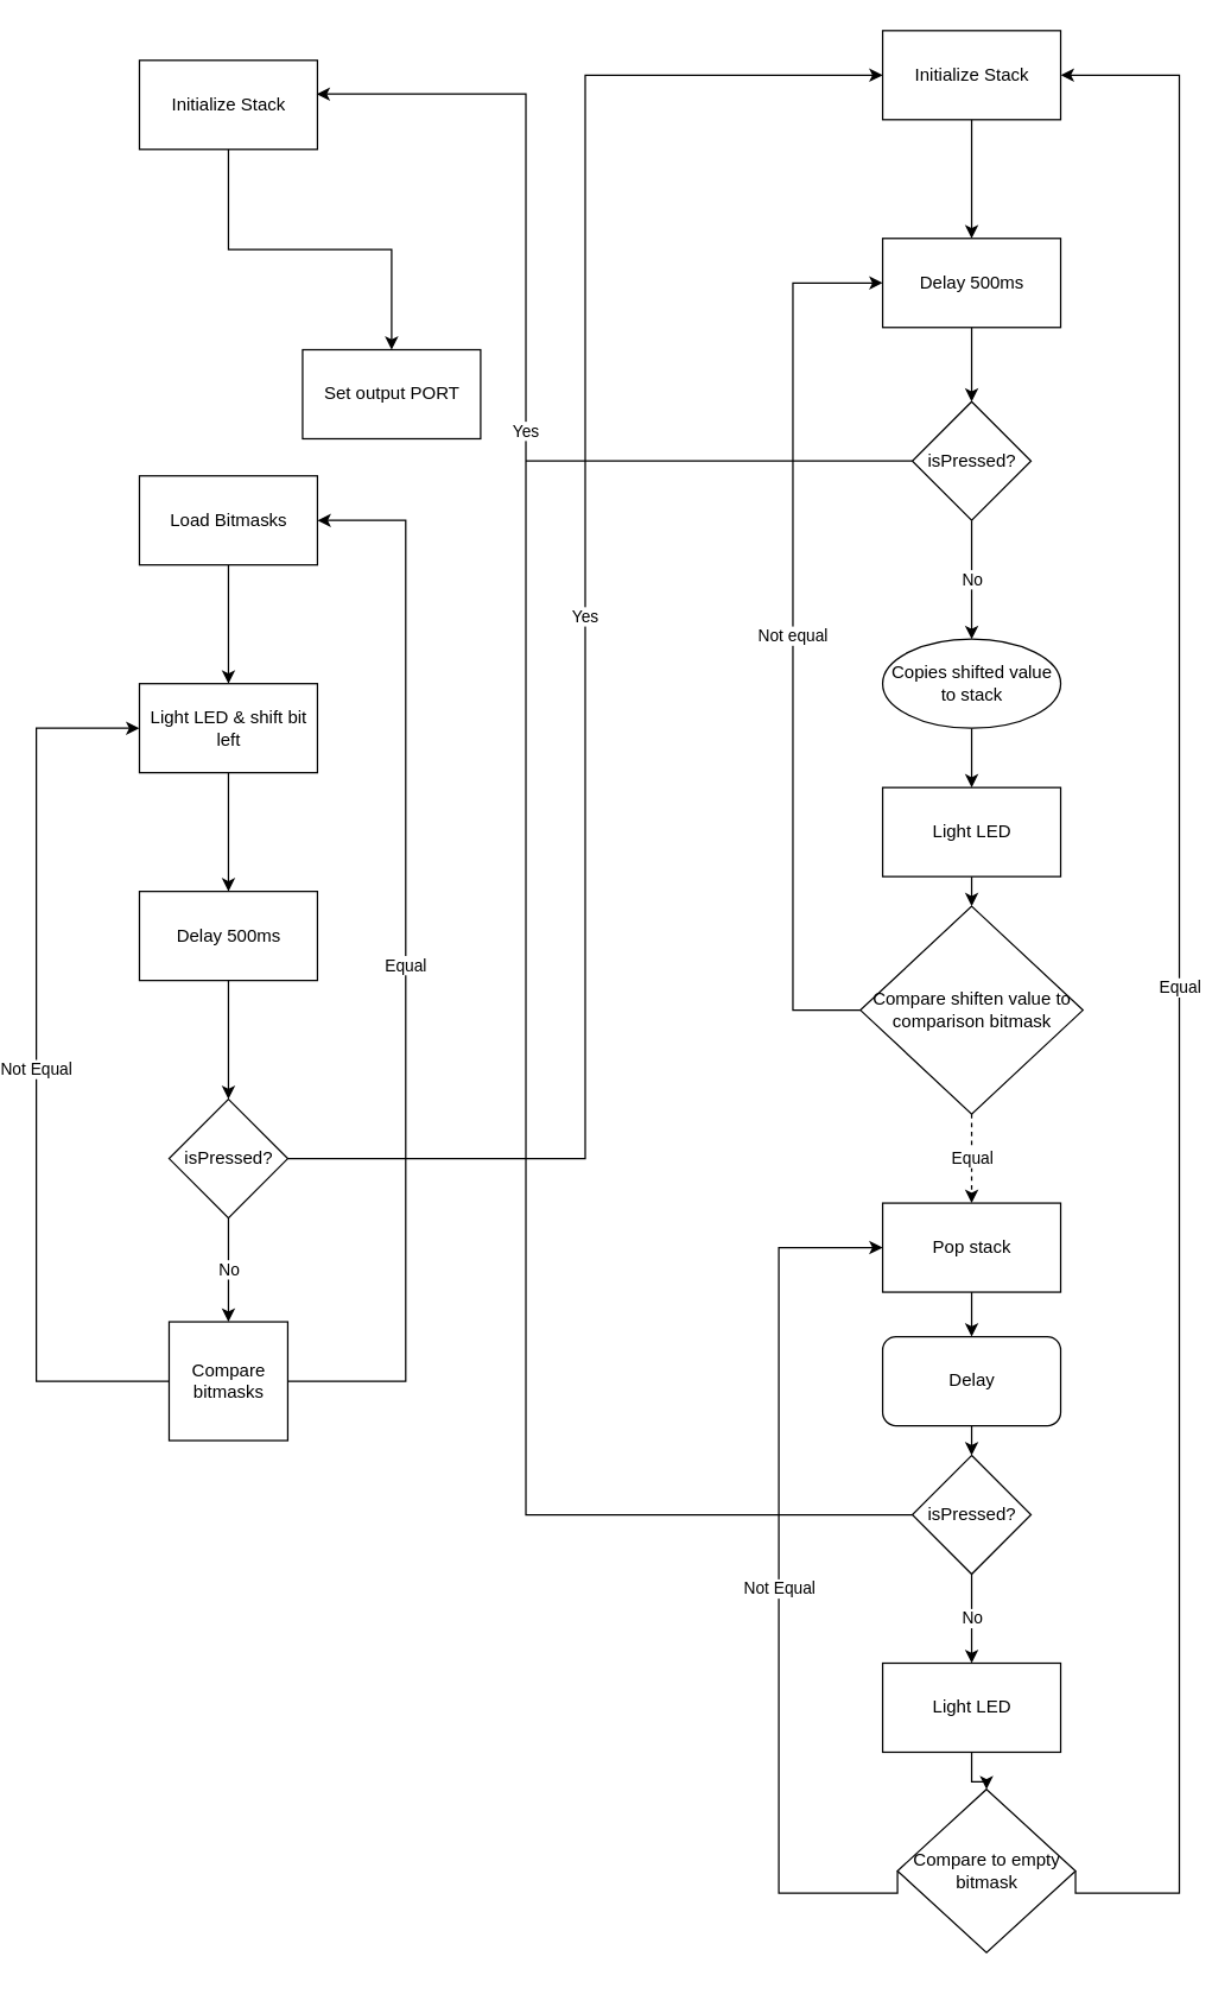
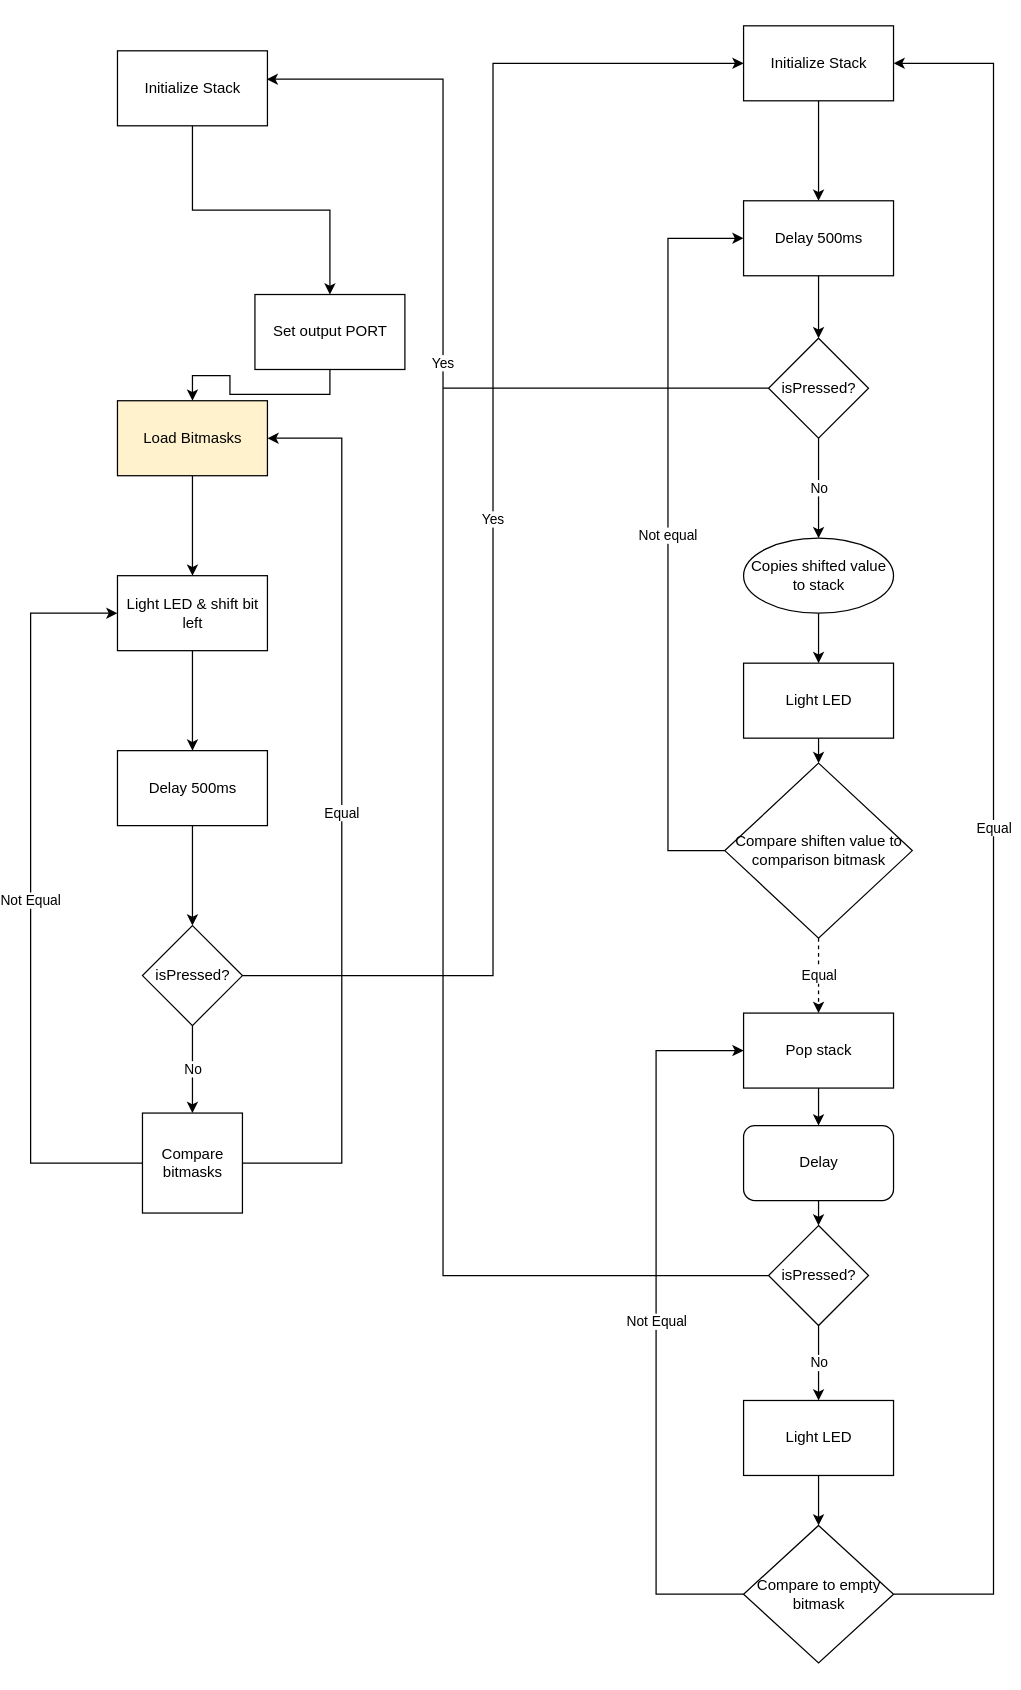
  <mxCell id="0" />
  <mxCell id="1" parent="0" />
  <mxCell id="2" value="" style="edgeStyle=orthogonalEdgeStyle;rounded=0;orthogonalLoop=1;jettySize=auto;html=1;" edge="1" parent="1" source="3" target="5"><mxGeometry relative="1" as="geometry" /></mxCell>
  <mxCell id="3" value="Initialize Stack" style="rounded=0;whiteSpace=wrap;html=1;" vertex="1" parent="1"><mxGeometry x="89.5" y="40" width="120" height="60" as="geometry" /></mxCell>
+ <mxCell id="4" value="" style="edgeStyle=orthogonalEdgeStyle;rounded=0;orthogonalLoop=1;jettySize=auto;html=1;" edge="1" parent="1" source="5" target="7"><mxGeometry relative="1" as="geometry" /></mxCell>
  <mxCell id="5" value="Set output PORT" style="rounded=0;whiteSpace=wrap;html=1;" vertex="1" parent="1"><mxGeometry x="199.5" y="235" width="120" height="60" as="geometry" /></mxCell>
  <mxCell id="6" value="" style="edgeStyle=orthogonalEdgeStyle;rounded=0;orthogonalLoop=1;jettySize=auto;html=1;" edge="1" parent="1" source="7" target="9"><mxGeometry relative="1" as="geometry" /></mxCell>
- <mxCell id="7" value="Load Bitmasks" style="rounded=0;whiteSpace=wrap;html=1;" vertex="1" parent="1"><mxGeometry x="89.5" y="320" width="120" height="60" as="geometry" /></mxCell>
+ <mxCell id="7" value="Load Bitmasks" style="rounded=0;whiteSpace=wrap;html=1;fillColor=#fff2cc;" vertex="1" parent="1"><mxGeometry x="89.5" y="320" width="120" height="60" as="geometry" /></mxCell>
  <mxCell id="8" value="" style="edgeStyle=orthogonalEdgeStyle;rounded=0;orthogonalLoop=1;jettySize=auto;html=1;" edge="1" parent="1" source="9" target="11"><mxGeometry relative="1" as="geometry" /></mxCell>
  <mxCell id="9" value="Light LED &amp;amp; shift bit left" style="rounded=0;whiteSpace=wrap;html=1;" vertex="1" parent="1"><mxGeometry x="89.5" y="460" width="120" height="60" as="geometry" /></mxCell>
  <mxCell id="10" value="" style="edgeStyle=orthogonalEdgeStyle;rounded=0;orthogonalLoop=1;jettySize=auto;html=1;" edge="1" parent="1" source="11"><mxGeometry relative="1" as="geometry"><mxPoint x="149.5" y="740" as="targetPoint" /></mxGeometry></mxCell>
  <mxCell id="11" value="Delay 500ms" style="rounded=0;whiteSpace=wrap;html=1;" vertex="1" parent="1"><mxGeometry x="89.5" y="600" width="120" height="60" as="geometry" /></mxCell>
  <mxCell id="12" value="Equal" style="edgeStyle=orthogonalEdgeStyle;rounded=0;orthogonalLoop=1;jettySize=auto;html=1;exitX=1;exitY=0.5;exitDx=0;exitDy=0;entryX=1;entryY=0.5;entryDx=0;entryDy=0;" edge="1" parent="1" source="14" target="7"><mxGeometry relative="1" as="geometry"><mxPoint x="279.5" y="340" as="targetPoint" /><Array as="points"><mxPoint x="269" y="930" /><mxPoint x="269" y="350" /></Array></mxGeometry></mxCell>
  <mxCell id="13" value="Not Equal" style="edgeStyle=orthogonalEdgeStyle;rounded=0;orthogonalLoop=1;jettySize=auto;html=1;exitX=0;exitY=0.5;exitDx=0;exitDy=0;entryX=0;entryY=0.5;entryDx=0;entryDy=0;" edge="1" parent="1" source="14" target="9"><mxGeometry relative="1" as="geometry"><Array as="points"><mxPoint x="20" y="930" /><mxPoint x="20" y="490" /></Array></mxGeometry></mxCell>
  <mxCell id="14" value="Compare&lt;br&gt;bitmasks" style="whiteSpace=wrap;html=1;rounded=0;" vertex="1" parent="1"><mxGeometry x="109.5" y="890" width="80" height="80" as="geometry" /></mxCell>
  <mxCell id="15" value="" style="edgeStyle=orthogonalEdgeStyle;rounded=0;orthogonalLoop=1;jettySize=auto;html=1;" edge="1" parent="1" source="16" target="18"><mxGeometry relative="1" as="geometry" /></mxCell>
  <mxCell id="16" value="Initialize Stack" style="rounded=0;whiteSpace=wrap;html=1;" vertex="1" parent="1"><mxGeometry x="590.5" y="20" width="120" height="60" as="geometry" /></mxCell>
  <mxCell id="17" style="edgeStyle=orthogonalEdgeStyle;rounded=0;orthogonalLoop=1;jettySize=auto;html=1;exitX=0.5;exitY=1;exitDx=0;exitDy=0;entryX=0.5;entryY=0;entryDx=0;entryDy=0;" edge="1" parent="1" source="18" target="43"><mxGeometry relative="1" as="geometry" /></mxCell>
  <mxCell id="18" value="Delay 500ms" style="rounded=0;whiteSpace=wrap;html=1;" vertex="1" parent="1"><mxGeometry x="590.5" y="160" width="120" height="60" as="geometry" /></mxCell>
  <mxCell id="19" value="" style="edgeStyle=orthogonalEdgeStyle;rounded=0;orthogonalLoop=1;jettySize=auto;html=1;" edge="1" parent="1" source="20" target="22"><mxGeometry relative="1" as="geometry" /></mxCell>
  <mxCell id="20" value="Copies shifted value to stack" style="ellipse;whiteSpace=wrap;html=1;" vertex="1" parent="1"><mxGeometry x="590.5" y="430" width="120" height="60" as="geometry" /></mxCell>
  <mxCell id="21" style="edgeStyle=orthogonalEdgeStyle;rounded=0;orthogonalLoop=1;jettySize=auto;html=1;exitX=0.5;exitY=1;exitDx=0;exitDy=0;entryX=0.5;entryY=0;entryDx=0;entryDy=0;" edge="1" parent="1" source="22" target="25"><mxGeometry relative="1" as="geometry" /></mxCell>
  <mxCell id="22" value="Light LED" style="rounded=0;whiteSpace=wrap;html=1;" vertex="1" parent="1"><mxGeometry x="590.5" y="530" width="120" height="60" as="geometry" /></mxCell>
  <mxCell id="23" value="Not equal" style="edgeStyle=orthogonalEdgeStyle;rounded=0;orthogonalLoop=1;jettySize=auto;html=1;exitX=0;exitY=0.5;exitDx=0;exitDy=0;entryX=0;entryY=0.5;entryDx=0;entryDy=0;" edge="1" parent="1" source="25" target="18"><mxGeometry relative="1" as="geometry"><Array as="points"><mxPoint x="530" y="680" /><mxPoint x="530" y="190" /></Array></mxGeometry></mxCell>
  <mxCell id="24" value="Equal" style="edgeStyle=orthogonalEdgeStyle;rounded=0;orthogonalLoop=1;jettySize=auto;html=1;entryX=0.5;entryY=0;entryDx=0;entryDy=0;dashed=1;" edge="1" parent="1" source="25" target="27"><mxGeometry relative="1" as="geometry"><mxPoint x="650.5" y="773.5" as="targetPoint" /></mxGeometry></mxCell>
  <mxCell id="25" value="Compare shiften value to comparison bitmask" style="rhombus;whiteSpace=wrap;html=1;" vertex="1" parent="1"><mxGeometry x="575.5" y="610" width="150" height="140" as="geometry" /></mxCell>
  <mxCell id="26" value="" style="edgeStyle=orthogonalEdgeStyle;rounded=0;orthogonalLoop=1;jettySize=auto;html=1;" edge="1" parent="1" source="27" target="29"><mxGeometry relative="1" as="geometry" /></mxCell>
  <mxCell id="27" value="Pop stack" style="rounded=0;whiteSpace=wrap;html=1;" vertex="1" parent="1"><mxGeometry x="590.5" y="810" width="120" height="60" as="geometry" /></mxCell>
  <mxCell id="28" style="edgeStyle=orthogonalEdgeStyle;rounded=0;orthogonalLoop=1;jettySize=auto;html=1;exitX=0.5;exitY=1;exitDx=0;exitDy=0;entryX=0.5;entryY=0;entryDx=0;entryDy=0;" edge="1" parent="1" source="29" target="40"><mxGeometry relative="1" as="geometry" /></mxCell>
  <mxCell id="29" value="Delay" style="whiteSpace=wrap;html=1;rounded=1;" vertex="1" parent="1"><mxGeometry x="590.5" y="900" width="120" height="60" as="geometry" /></mxCell>
  <mxCell id="30" value="" style="edgeStyle=orthogonalEdgeStyle;rounded=0;orthogonalLoop=1;jettySize=auto;html=1;entryX=0.5;entryY=0;entryDx=0;entryDy=0;" edge="1" parent="1" source="31" target="34"><mxGeometry relative="1" as="geometry"><mxPoint x="650.5" y="1230" as="targetPoint" /></mxGeometry></mxCell>
  <mxCell id="31" value="Light LED" style="rounded=0;whiteSpace=wrap;html=1;" vertex="1" parent="1"><mxGeometry x="590.5" y="1120" width="120" height="60" as="geometry" /></mxCell>
  <mxCell id="32" value="Equal" style="edgeStyle=orthogonalEdgeStyle;rounded=0;orthogonalLoop=1;jettySize=auto;html=1;exitX=1;exitY=0.5;exitDx=0;exitDy=0;entryX=1;entryY=0.5;entryDx=0;entryDy=0;" edge="1" parent="1" source="34" target="16"><mxGeometry relative="1" as="geometry"><Array as="points"><mxPoint x="790.5" y="1275" /><mxPoint x="790.5" y="50" /></Array></mxGeometry></mxCell>
  <mxCell id="33" value="Not Equal" style="edgeStyle=orthogonalEdgeStyle;rounded=0;orthogonalLoop=1;jettySize=auto;html=1;exitX=0;exitY=0.5;exitDx=0;exitDy=0;entryX=0;entryY=0.5;entryDx=0;entryDy=0;" edge="1" parent="1" source="34" target="27"><mxGeometry relative="1" as="geometry"><Array as="points"><mxPoint x="520.5" y="1275" /><mxPoint x="520.5" y="840" /></Array></mxGeometry></mxCell>
- <mxCell id="34" value="Compare to empty&lt;br&gt;bitmask" style="rhombus;whiteSpace=wrap;html=1;" vertex="1" parent="1"><mxGeometry x="600.5" y="1205" width="120" height="110" as="geometry" /></mxCell>
+ <mxCell id="34" value="Compare to empty&lt;br&gt;bitmask" style="rhombus;whiteSpace=wrap;html=1;" vertex="1" parent="1"><mxGeometry x="590.5" y="1220" width="120" height="110" as="geometry" /></mxCell>
  <mxCell id="35" value="No" style="edgeStyle=orthogonalEdgeStyle;rounded=0;orthogonalLoop=1;jettySize=auto;html=1;exitX=0.5;exitY=1;exitDx=0;exitDy=0;entryX=0.5;entryY=0;entryDx=0;entryDy=0;" edge="1" parent="1" source="37" target="14"><mxGeometry relative="1" as="geometry" /></mxCell>
  <mxCell id="36" value="Yes" style="edgeStyle=orthogonalEdgeStyle;rounded=0;orthogonalLoop=1;jettySize=auto;html=1;exitX=1;exitY=0.5;exitDx=0;exitDy=0;entryX=0;entryY=0.5;entryDx=0;entryDy=0;" edge="1" parent="1" source="37" target="16"><mxGeometry relative="1" as="geometry" /></mxCell>
  <mxCell id="37" value="isPressed?" style="rhombus;whiteSpace=wrap;html=1;" vertex="1" parent="1"><mxGeometry x="109.5" y="740" width="80" height="80" as="geometry" /></mxCell>
  <mxCell id="38" value="Yes" style="edgeStyle=orthogonalEdgeStyle;rounded=0;orthogonalLoop=1;jettySize=auto;html=1;exitX=0;exitY=0.5;exitDx=0;exitDy=0;entryX=0.995;entryY=0.379;entryDx=0;entryDy=0;entryPerimeter=0;" edge="1" parent="1" source="40" target="3"><mxGeometry x="0.458" relative="1" as="geometry"><Array as="points"><mxPoint x="350" y="1020" /><mxPoint x="350" y="63" /></Array><mxPoint as="offset" /></mxGeometry></mxCell>
  <mxCell id="39" value="No" style="edgeStyle=orthogonalEdgeStyle;rounded=0;orthogonalLoop=1;jettySize=auto;html=1;exitX=0.5;exitY=1;exitDx=0;exitDy=0;entryX=0.5;entryY=0;entryDx=0;entryDy=0;" edge="1" parent="1" source="40" target="31"><mxGeometry relative="1" as="geometry" /></mxCell>
  <mxCell id="40" value="isPressed?" style="rhombus;whiteSpace=wrap;html=1;" vertex="1" parent="1"><mxGeometry x="610.5" y="980" width="80" height="80" as="geometry" /></mxCell>
  <mxCell id="41" style="edgeStyle=orthogonalEdgeStyle;rounded=0;orthogonalLoop=1;jettySize=auto;html=1;exitX=0;exitY=0.5;exitDx=0;exitDy=0;endArrow=none;endFill=0;" edge="1" parent="1" source="43"><mxGeometry relative="1" as="geometry"><mxPoint x="350" y="309.824" as="targetPoint" /></mxGeometry></mxCell>
  <mxCell id="42" value="No" style="edgeStyle=orthogonalEdgeStyle;rounded=0;orthogonalLoop=1;jettySize=auto;html=1;exitX=0.5;exitY=1;exitDx=0;exitDy=0;entryX=0.5;entryY=0;entryDx=0;entryDy=0;endArrow=classic;endFill=1;" edge="1" parent="1" source="43" target="20"><mxGeometry relative="1" as="geometry" /></mxCell>
  <mxCell id="43" value="isPressed?" style="rhombus;whiteSpace=wrap;html=1;" vertex="1" parent="1"><mxGeometry x="610.5" y="270" width="80" height="80" as="geometry" /></mxCell>
